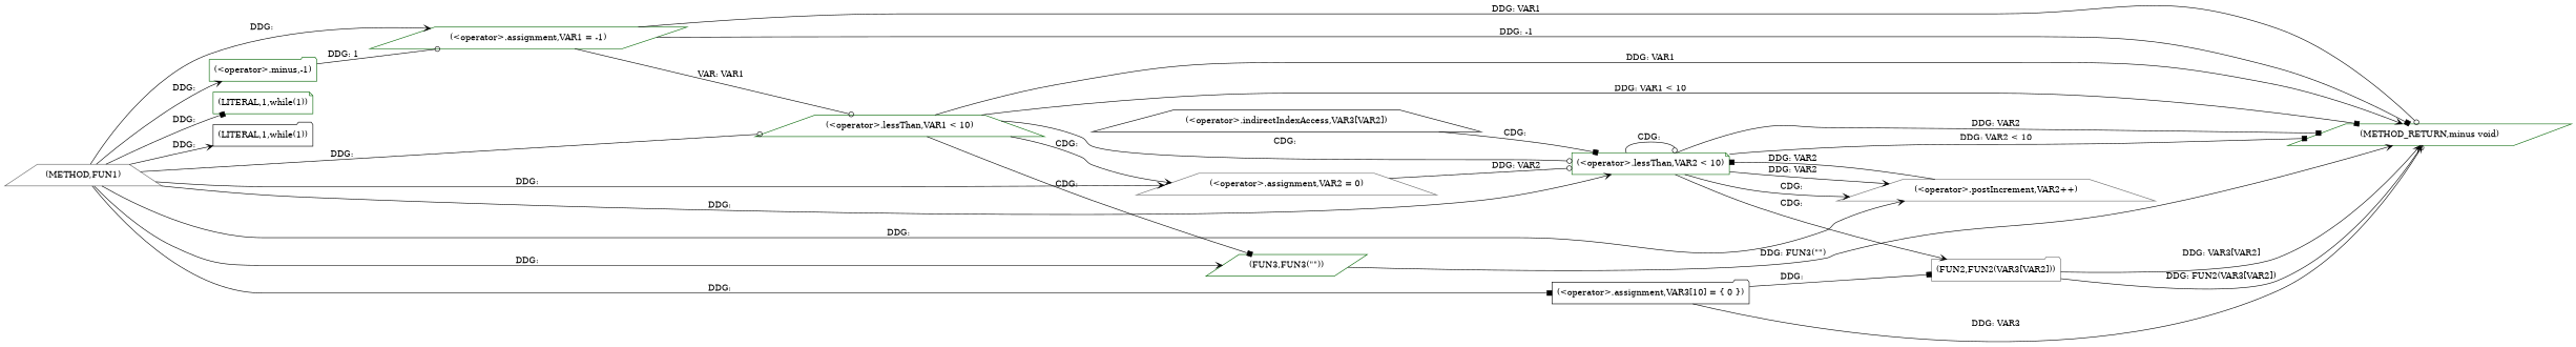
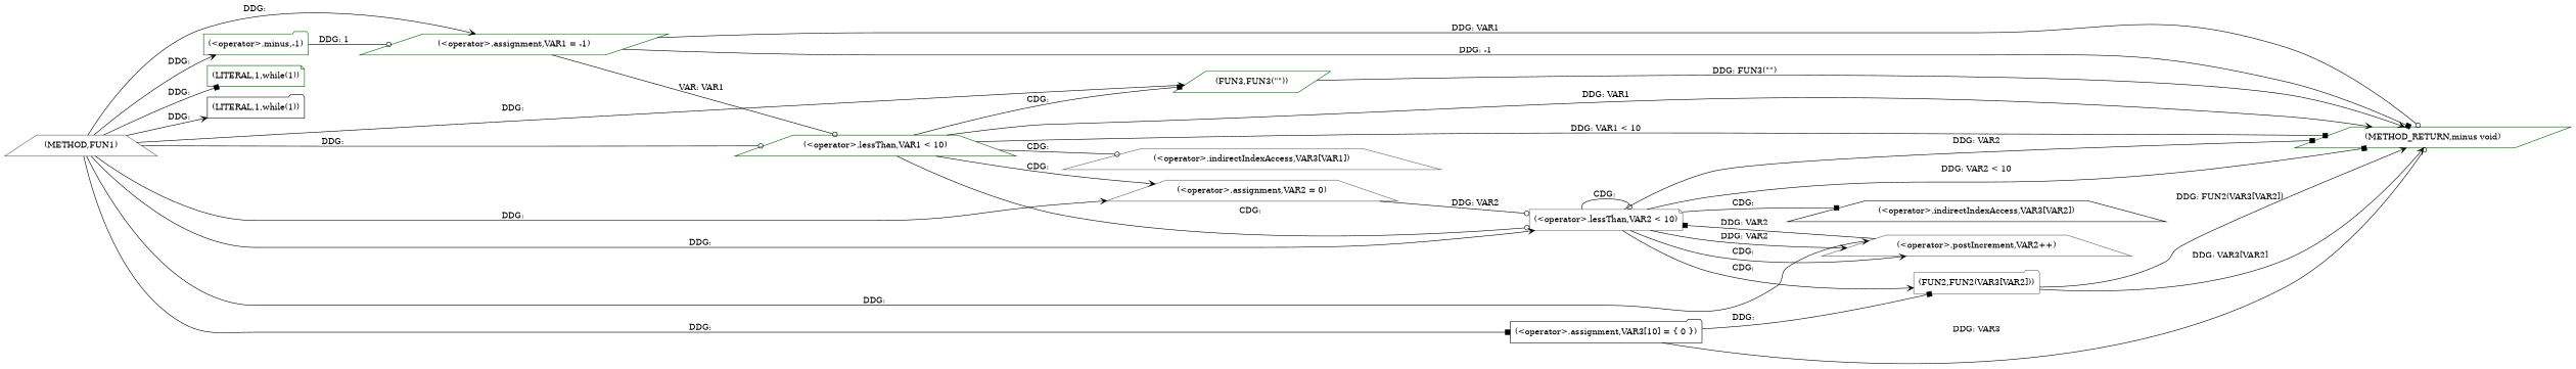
  digraph {
    rankdir=LR
    node [color=darkgreen shape=trapezium]
    edge [arrowhead=vee]
    n1 [color=gray40 label="(METHOD,FUN1)"]
    n2 [label="(<operator>.assignment,VAR1 = -1)" shape=parallelogram]
    n3 [label="(<operator>.minus,-1)" shape=folder]
    n4 [label="(LITERAL,1,while(1))" shape=note]
    n5 [color=black label="(LITERAL,1,while(1))" shape=folder]
    n6 [color=black label="(<operator>.assignment,VAR3[10] = { 0 })" shape=folder]
    n7 [label="(<operator>.lessThan,VAR1 < 10)"]
    n8 [color=gray40 label="(<operator>.assignment,VAR2 = 0)"]
-   n9 [label="(<operator>.lessThan,VAR2 < 10)" shape=note]
+   n9 [color=gray40 label="(<operator>.lessThan,VAR2 < 10)" shape=note]
    n10 [color=gray40 label="(<operator>.postIncrement,VAR2++)"]
    n11 [label="(FUN3,FUN3(\"\"))" shape=parallelogram]
    n12 [label="(METHOD_RETURN,minus void)" shape=parallelogram]
    n13 [color=gray40 label="(FUN2,FUN2(VAR3[VAR2]))" shape=folder]
+   n14 [color=gray40 label="(<operator>.indirectIndexAccess,VAR3[VAR1])"]
    n15 [color=black label="(<operator>.indirectIndexAccess,VAR3[VAR2])"]
    n1 -> n2 [label="DDG: "]
    n1 -> n3 [label="DDG: "]
    n1 -> n4 [arrowhead=box label="DDG: "]
    n1 -> n5 [label="DDG: "]
    n1 -> n6 [arrowhead=box label="DDG: "]
    n1 -> n7 [arrowhead=odot label="DDG: "]
    n1 -> n8 [label="DDG: "]
    n1 -> n9 [label="DDG: "]
    n1 -> n10 [label="DDG: "]
    n1 -> n11 [label="DDG: "]
    n2 -> n7 [arrowhead=odot label="VAR: VAR1"]
    n2 -> n12 [arrowhead=odot label="DDG: VAR1"]
    n2 -> n12 [arrowhead=box label="DDG: -1"]
    n3 -> n2 [arrowhead=odot label="DDG: 1"]
    n6 -> n12 [arrowhead=odot label="DDG: VAR3"]
    n6 -> n13 [arrowhead=box label="DDG: "]
    n7 -> n8 [label="CDG: "]
    n7 -> n9 [arrowhead=odot label="CDG: "]
    n7 -> n11 [arrowhead=box label="CDG: "]
    n7 -> n12 [label="DDG: VAR1"]
    n7 -> n12 [arrowhead=box label="DDG: VAR1 < 10"]
+   n7 -> n14 [arrowhead=odot label="CDG: "]
    n8 -> n9 [arrowhead=odot label="DDG: VAR2"]
    n9 -> n9 [arrowhead=odot label="CDG: "]
    n9 -> n10 [label="DDG: VAR2"]
    n9 -> n10 [label="CDG: "]
    n9 -> n12 [arrowhead=box label="DDG: VAR2"]
    n9 -> n12 [arrowhead=box label="DDG: VAR2 < 10"]
    n9 -> n13 [label="CDG: "]
-   n15 -> n9 [arrowhead=box label="CDG: "]
+   n9 -> n15 [arrowhead=box label="CDG: "]
    n10 -> n9 [arrowhead=box label="DDG: VAR2"]
    n11 -> n12 [label="DDG: FUN3(\"\")"]
    n13 -> n12 [label="DDG: FUN2(VAR3[VAR2])"]
    n13 -> n12 [label="DDG: VAR3[VAR2]"]
  }
